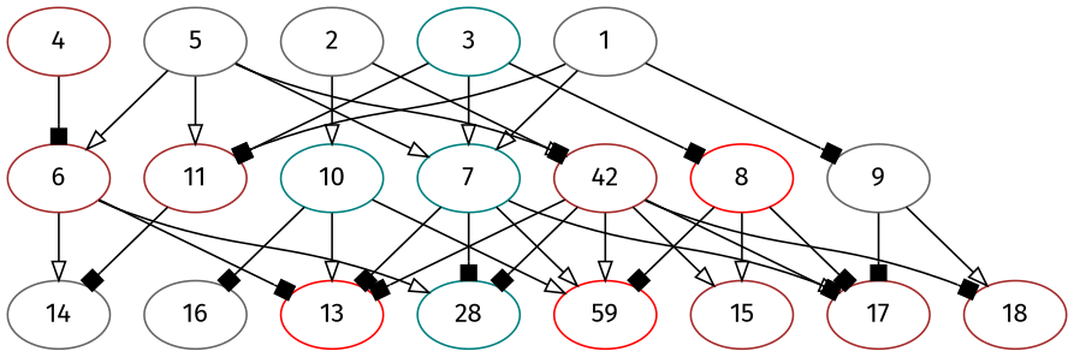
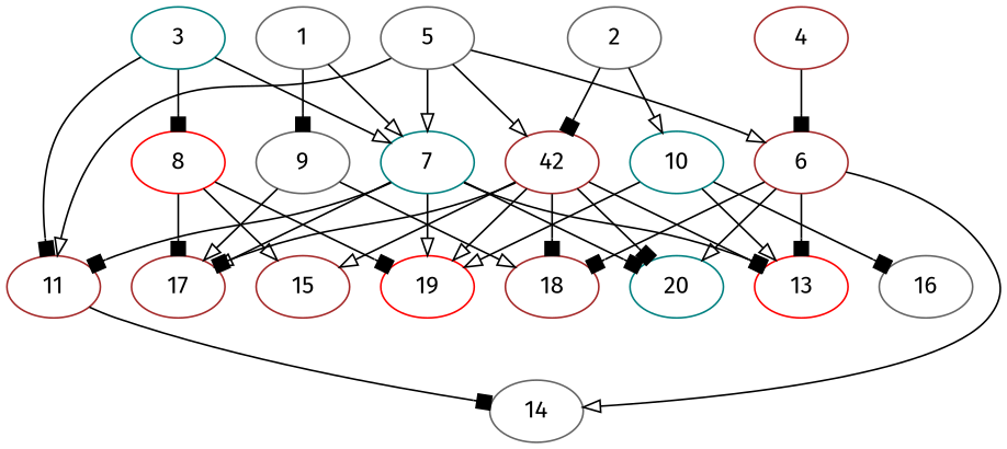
  digraph {
    fontname="Fira Sans"
    node [alpha=0.05 color=brown fontname="Fira Sans"]
    edge [arrowhead=onormal fontname="Fira Sans"]
    1 [color=gray40 expect_size=33549312]
    7 [color=teal expect_size=47109120]
    9 [alpha=0.17 color=gray40 expect_size=40983552]
    11 [alpha=0.02 expect_size=36491264]
    13 [alpha=0.11 color=red expect_size=22375424]
-   20 [alpha=0.13 color=teal expect_size=41211904 label=28]
+   20 [alpha=0.13 color=teal expect_size=41211904]
    17 [alpha=0.15 expect_size=46707712]
-   19 [alpha=0.09 color=red expect_size=47941632 label=59]
+   19 [alpha=0.09 color=red expect_size=47941632]
    18 [alpha=0.07 expect_size=12200960]
    14 [alpha=0.07 color=gray40 expect_size=30174208]
    2 [alpha=0.09 color=gray40 expect_size=32033792]
    10 [alpha=0.02 color=teal expect_size=42335232]
    n13 [alpha=0.12 expect_size=47599616 label=42]
    16 [alpha=0.18 color=gray40 expect_size=20987904]
    15 [alpha=0.18 expect_size=30930944]
    3 [alpha=0.03 color=teal expect_size=13483008]
    8 [alpha=0.15 color=red expect_size=47806464]
    4 [alpha=0.00 expect_size=40591360]
    6 [alpha=0.11 expect_size=19038208]
    5 [alpha=0.16 color=gray40 expect_size=9502720]
    1 -> 7
    1 -> 9 [arrowhead=box]
-   1 -> 11 [arrowhead=box]
+   7 -> 11 [arrowhead=box]
    7 -> 13 [arrowhead=box]
    7 -> 20 [arrowhead=box]
    7 -> 17
    7 -> 19
-   9 -> 17 [arrowhead=box]
+   9 -> 17
    9 -> 18
    11 -> 14 [arrowhead=box]
    2 -> 10
    2 -> n13 [arrowhead=box]
    10 -> 13
    10 -> 19
    10 -> 16 [arrowhead=box]
    n13 -> 13 [arrowhead=box]
    n13 -> 20 [arrowhead=box]
    n13 -> 17 [arrowhead=box]
    n13 -> 19
    n13 -> 18 [arrowhead=box]
    n13 -> 15
    3 -> 7
    3 -> 11 [arrowhead=box]
    3 -> 8 [arrowhead=box]
    8 -> 17 [arrowhead=box]
    8 -> 19 [arrowhead=box]
    8 -> 15
    4 -> 6 [arrowhead=box]
    6 -> 13 [arrowhead=box]
    6 -> 20
+   6 -> 18 [arrowhead=box]
    6 -> 14
    5 -> 7
    5 -> 11
    5 -> n13
    5 -> 6
  }
